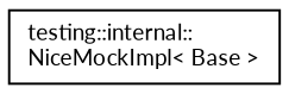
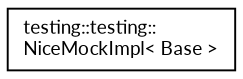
  digraph {
    rankdir=LR
    fontname=Lato
-   n1 [color=black fillcolor=white fontname=Lato fontsize=10 height=0.2 label="testing::internal::\lNiceMockImpl\< Base \>" shape=record style=filled width=0.4]
+   n1 [color=black fillcolor=white fontname=Lato fontsize=10 height=0.2 label="testing::testing::\lNiceMockImpl\< Base \>" shape=record style=filled width=0.4]
  }
